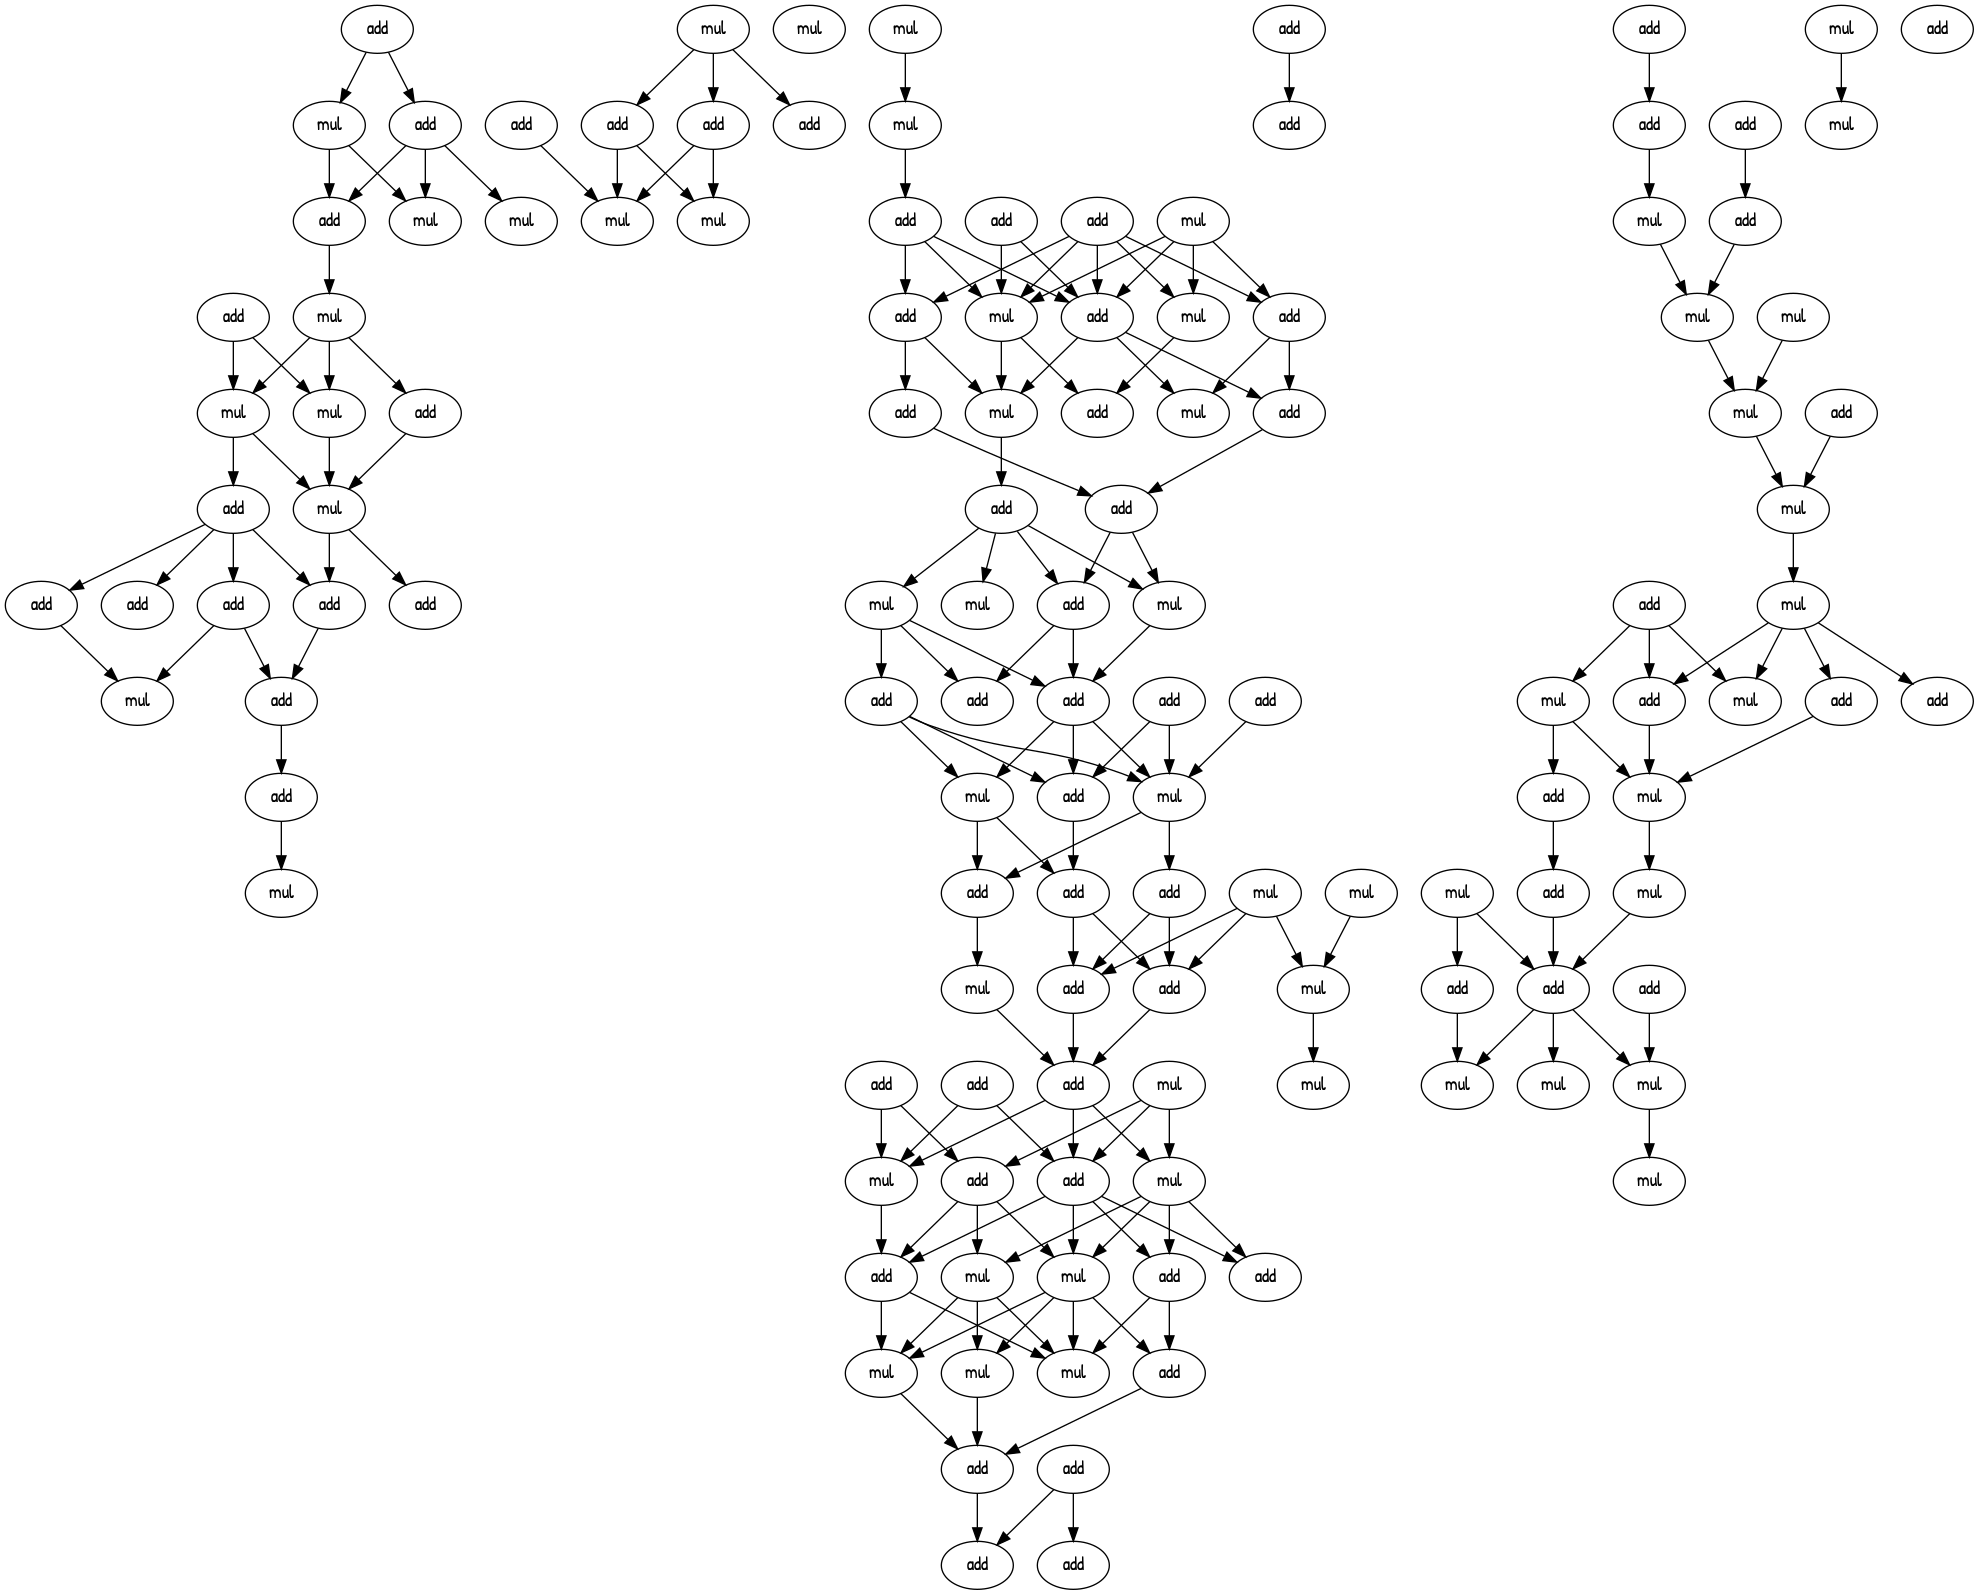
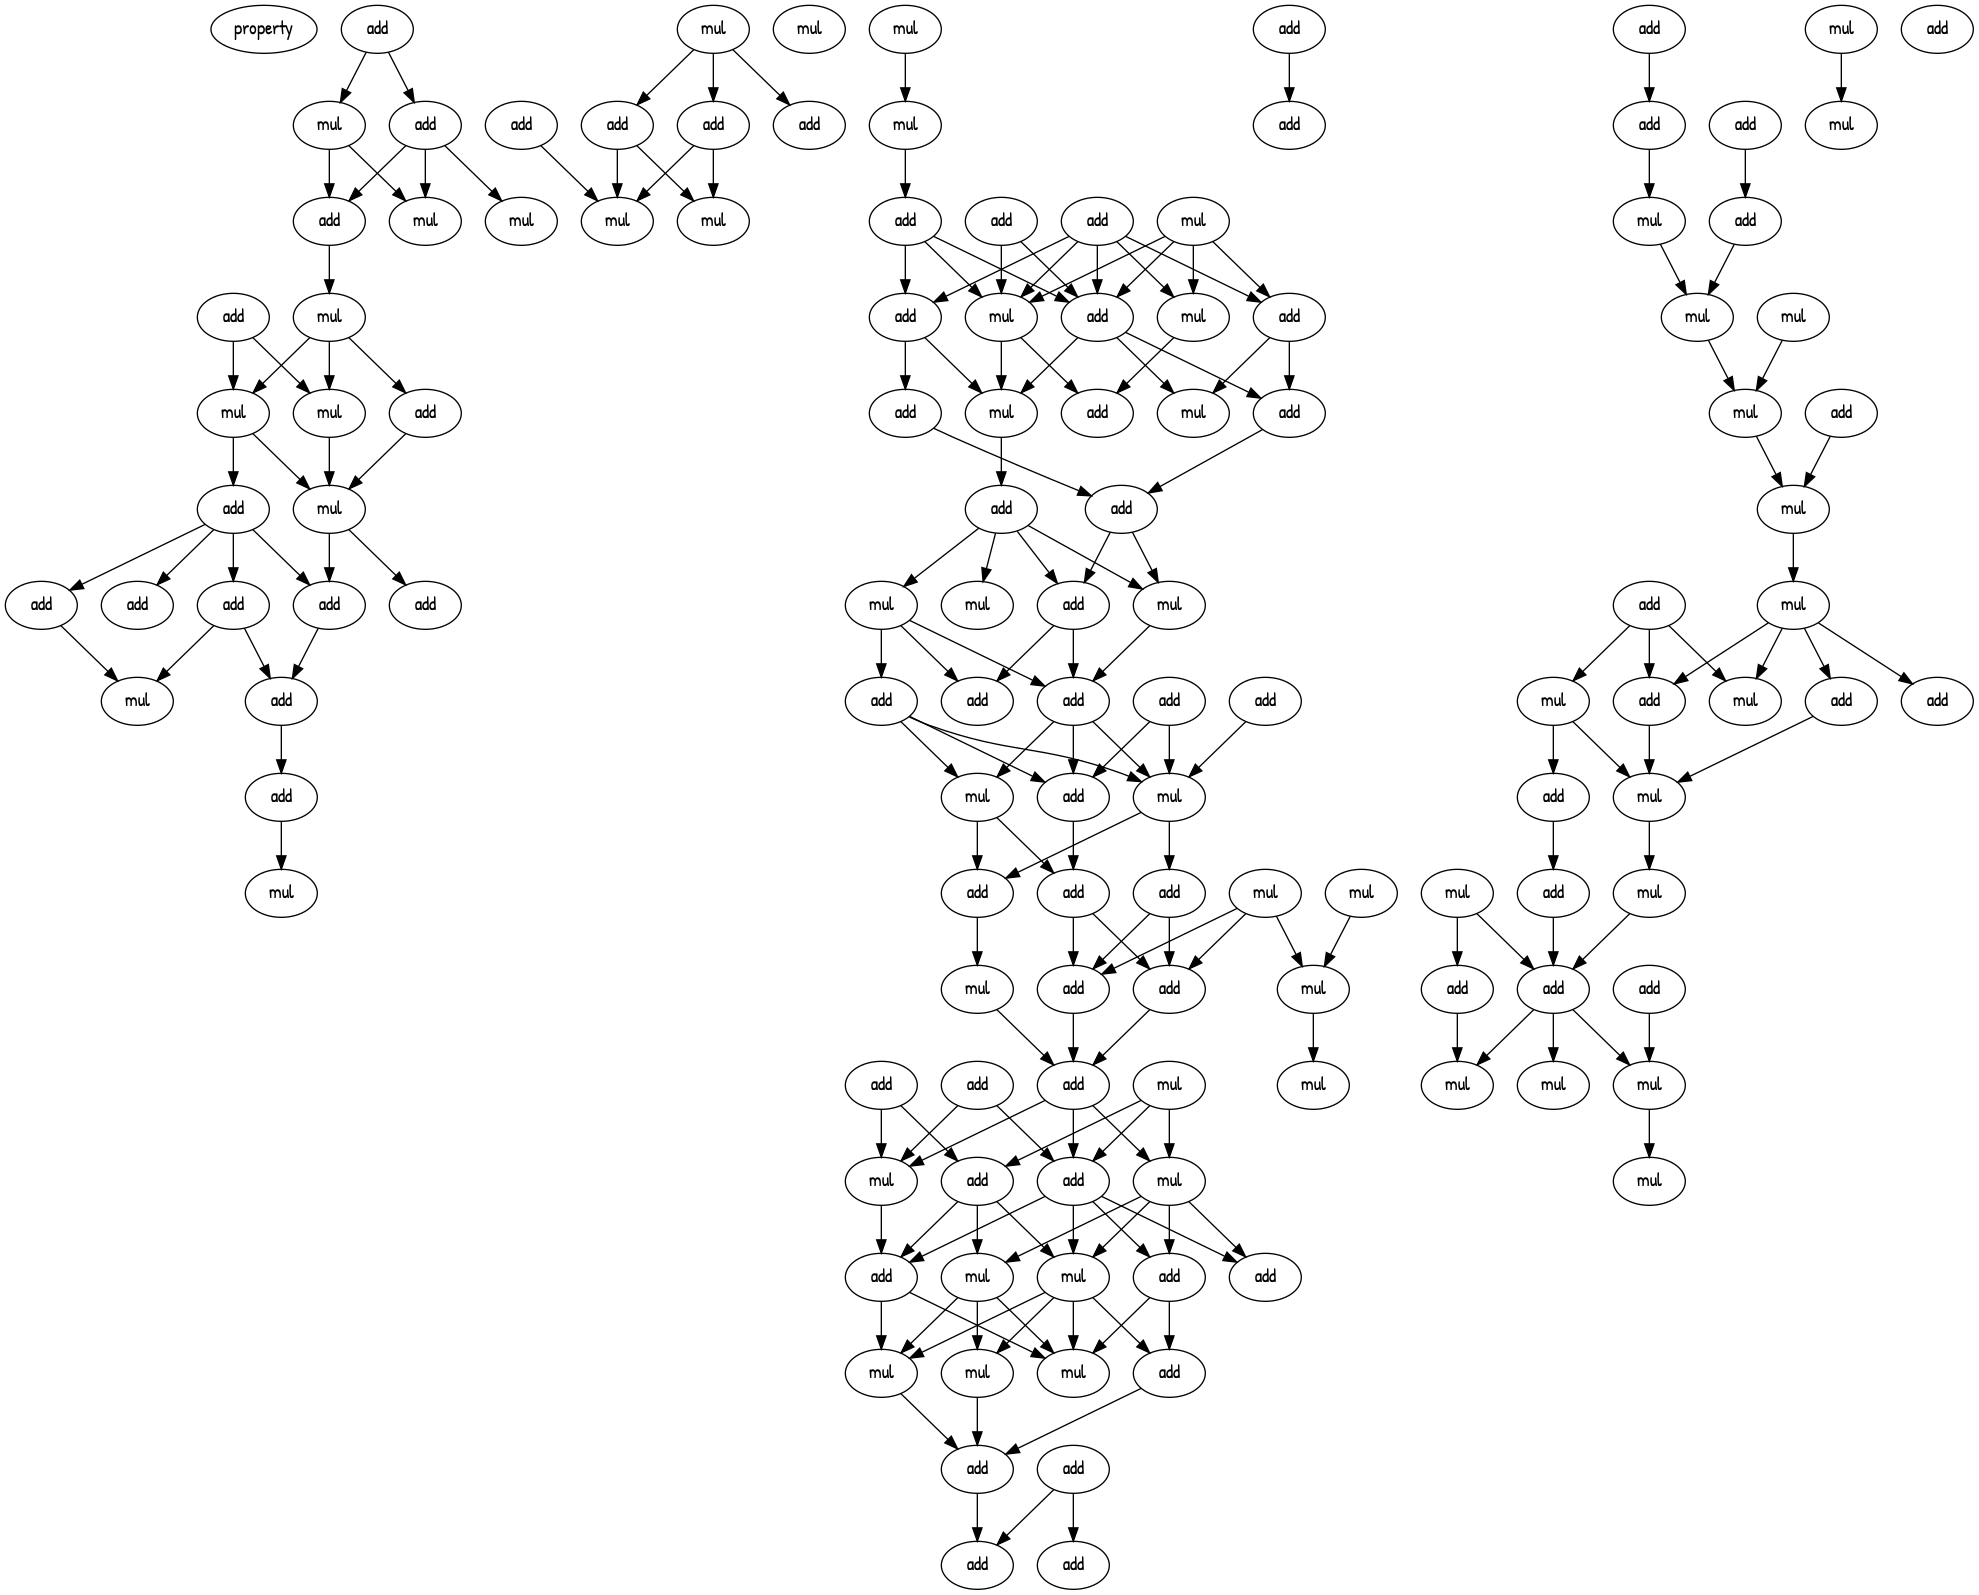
  digraph {
    fontname="Patrick Hand"
    node [fontcolor=black fontname="Patrick Hand"]
    edge [fontname="Patrick Hand"]
+   property [lf=1.3 mul=2]
    n2 [label=add]
    n3 [label=mul]
    n4 [label=add]
    n5 [label=mul]
    n6 [label=add]
    n7 [label=mul]
    n8 [label=mul]
    n9 [label=mul]
    n10 [label=mul]
    n11 [label=add]
    n12 [label=add]
    n13 [label=mul]
    n14 [label=add]
    n15 [label=add]
    n16 [label=add]
    n17 [label=add]
    n18 [label=add]
    n19 [label=add]
    n20 [label=mul]
    n21 [label=add]
    n22 [label=add]
    n23 [label=mul]
    n24 [label=mul]
    n25 [label=add]
    n26 [label=add]
    n27 [label=add]
    n28 [label=mul]
    n29 [label=mul]
    n30 [label=mul]
    n31 [label=add]
    n32 [label=mul]
    n33 [label=mul]
    n34 [label=add]
    n35 [label=mul]
    n36 [label=mul]
    n37 [label=mul]
    n38 [label=add]
    n39 [label=add]
    n40 [label=add]
    n41 [label=add]
    n42 [label=add]
    n43 [label=mul]
    n44 [label=add]
    n45 [label=add]
    n46 [label=mul]
    n47 [label=add]
    n48 [label=add]
    n49 [label=add]
    n50 [label=add]
    n51 [label=mul]
    n52 [label=mul]
    n53 [label=mul]
    n54 [label=add]
    n55 [label=add]
    n56 [label=add]
    n57 [label=add]
    n58 [label=mul]
    n59 [label=add]
    n60 [label=add]
    n61 [label=mul]
    n62 [label=add]
    n63 [label=add]
    n64 [label=add]
    n65 [label=mul]
    n66 [label=mul]
    n67 [label=add]
    n68 [label=mul]
    n69 [label=add]
    n70 [label=mul]
    n71 [label=add]
    n72 [label=mul]
    n73 [label=mul]
    n74 [label=add]
    n75 [label=mul]
    n76 [label=mul]
    n77 [label=add]
    n78 [label=add]
    n79 [label=add]
    n80 [label=add]
    n81 [label=add]
    n82 [label=mul]
    n83 [label=mul]
    n84 [label=add]
    n85 [label=add]
    n86 [label=mul]
    n87 [label=mul]
    n88 [label=mul]
    n89 [label=add]
    n90 [label=add]
    n91 [label=add]
    n92 [label=add]
    n93 [label=add]
    n94 [label=add]
    n95 [label=add]
    n96 [label=add]
    n97 [label=mul]
    n98 [label=add]
    n99 [label=add]
    n100 [label=mul]
    n101 [label=mul]
    n102 [label=mul]
    n103 [label=mul]
    n104 [label=mul]
    n105 [label=add]
    n106 [label=mul]
    n107 [label=add]
    n108 [label=mul]
    n109 [label=add]
    n110 [label=mul]
    n111 [label=add]
    n112 [label=mul]
    n113 [label=add]
    n114 [label=add]
    n115 [label=add]
    n116 [label=mul]
    n117 [label=add]
    n118 [label=mul]
    n119 [label=add]
    n120 [label=mul]
    n121 [label=add]
    n122 [label=mul]
    n123 [label=mul]
    n124 [label=mul]
    n125 [label=add]
    n126 [label=mul]
    n2 -> n3
    n2 -> n4
    n3 -> n5
    n3 -> n6
    n4 -> n5
    n4 -> n6
    n4 -> n7
    n6 -> n8
    n8 -> n9
    n8 -> n10
    n8 -> n11
    n9 -> n13
    n10 -> n13
    n10 -> n14
    n11 -> n13
    n12 -> n9
    n12 -> n10
    n13 -> n15
    n13 -> n16
    n14 -> n16
    n14 -> n17
    n14 -> n18
    n14 -> n19
    n16 -> n21
    n18 -> n20
    n18 -> n21
    n19 -> n20
    n21 -> n22
    n22 -> n23
    n24 -> n25
    n24 -> n26
    n24 -> n27
    n25 -> n29
    n25 -> n30
    n27 -> n29
    n27 -> n30
    n31 -> n29
    n32 -> n33
    n33 -> n34
    n34 -> n37
    n34 -> n39
    n34 -> n41
    n35 -> n36
    n35 -> n37
    n35 -> n38
    n35 -> n39
    n36 -> n45
    n37 -> n43
    n37 -> n45
    n38 -> n46
    n38 -> n47
    n39 -> n43
    n39 -> n46
    n39 -> n47
    n40 -> n36
    n40 -> n37
    n40 -> n38
    n40 -> n39
    n40 -> n41
    n41 -> n43
    n41 -> n44
    n42 -> n37
    n42 -> n39
    n43 -> n48
    n44 -> n49
    n47 -> n49
    n48 -> n50
    n48 -> n51
    n48 -> n52
    n48 -> n53
    n49 -> n50
    n49 -> n51
    n50 -> n54
    n50 -> n55
    n51 -> n54
    n52 -> n54
    n52 -> n55
    n52 -> n56
    n54 -> n58
    n54 -> n60
    n54 -> n61
    n56 -> n58
    n56 -> n60
    n56 -> n61
    n57 -> n58
    n58 -> n62
    n58 -> n63
    n59 -> n58
    n59 -> n60
    n60 -> n64
    n61 -> n62
    n61 -> n64
    n62 -> n65
    n63 -> n67
    n63 -> n69
    n64 -> n67
    n64 -> n69
    n65 -> n71
    n66 -> n67
    n66 -> n68
    n66 -> n69
    n67 -> n71
    n68 -> n72
    n69 -> n71
    n70 -> n68
    n71 -> n73
    n71 -> n74
    n71 -> n75
    n73 -> n80
    n73 -> n81
    n73 -> n82
    n73 -> n83
    n74 -> n80
    n74 -> n81
    n74 -> n82
    n74 -> n84
    n75 -> n84
    n76 -> n73
    n76 -> n74
    n76 -> n77
    n77 -> n82
    n77 -> n83
    n77 -> n84
    n78 -> n74
    n78 -> n75
    n79 -> n75
    n79 -> n77
    n80 -> n85
    n80 -> n86
    n82 -> n85
    n82 -> n86
    n82 -> n87
    n82 -> n88
    n83 -> n86
    n83 -> n87
    n83 -> n88
    n84 -> n86
    n84 -> n87
    n85 -> n89
    n87 -> n89
    n88 -> n89
    n89 -> n90
    n91 -> n90
    n91 -> n92
    n93 -> n94
    n95 -> n96
    n96 -> n97
    n97 -> n100
    n98 -> n99
    n99 -> n100
    n100 -> n103
    n101 -> n102
    n103 -> n106
    n104 -> n103
    n105 -> n106
    n106 -> n108
    n108 -> n111
    n108 -> n112
    n108 -> n113
    n108 -> n114
    n109 -> n110
    n109 -> n111
    n109 -> n112
    n110 -> n115
    n110 -> n116
    n111 -> n116
    n114 -> n116
    n115 -> n117
    n116 -> n118
    n117 -> n119
    n118 -> n119
    n119 -> n122
    n119 -> n123
    n119 -> n124
    n120 -> n119
    n120 -> n121
    n121 -> n122
    n123 -> n126
    n125 -> n123
  }
